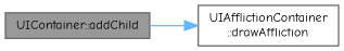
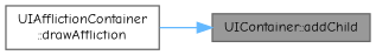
  digraph {
    rankdir=RL
    fontname="Comic Neue"
    node [fontname="Comic Neue" fontsize=10 shape=box style=filled]
    n1 [color=gray40 fillcolor=grey60 fontcolor=black height=0.2 label="UIContainer::addChild" width=0.4]
    n2 [color=grey40 fillcolor=white height=0.2 label="UIAfflictionContainer\l::drawAffliction" width=0.4]
-   n2 -> n1 [color=steelblue1 dir=back fontname="Comic Neue" fontsize=10 labelfontname=Helvetica labelfontsize=10 style=solid]
+   n1 -> n2 [color=steelblue1 dir=back fontname="Comic Neue" fontsize=10 labelfontname=Helvetica labelfontsize=10 style=solid]
  }
